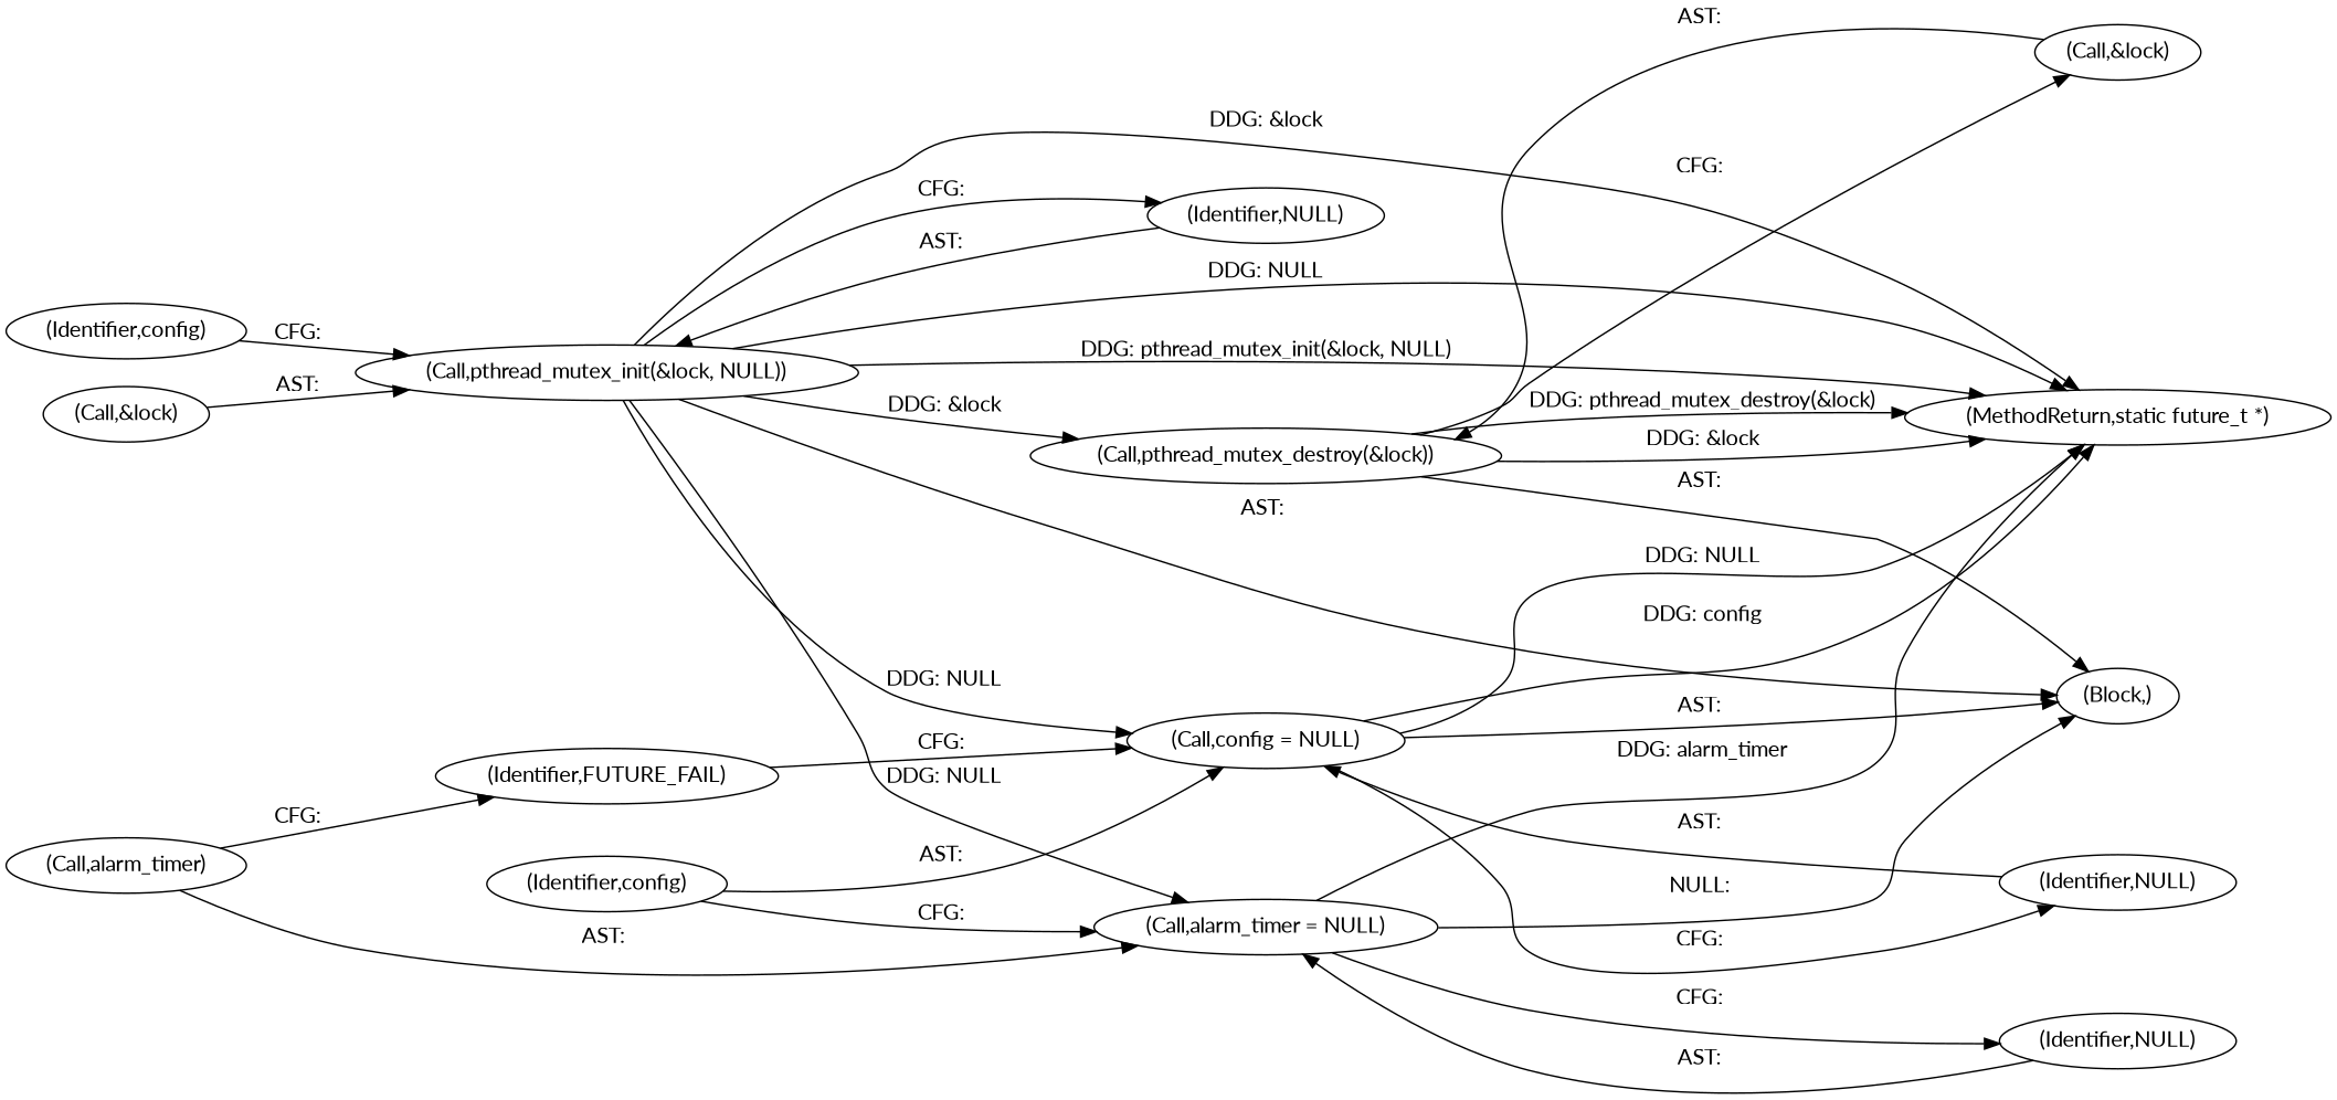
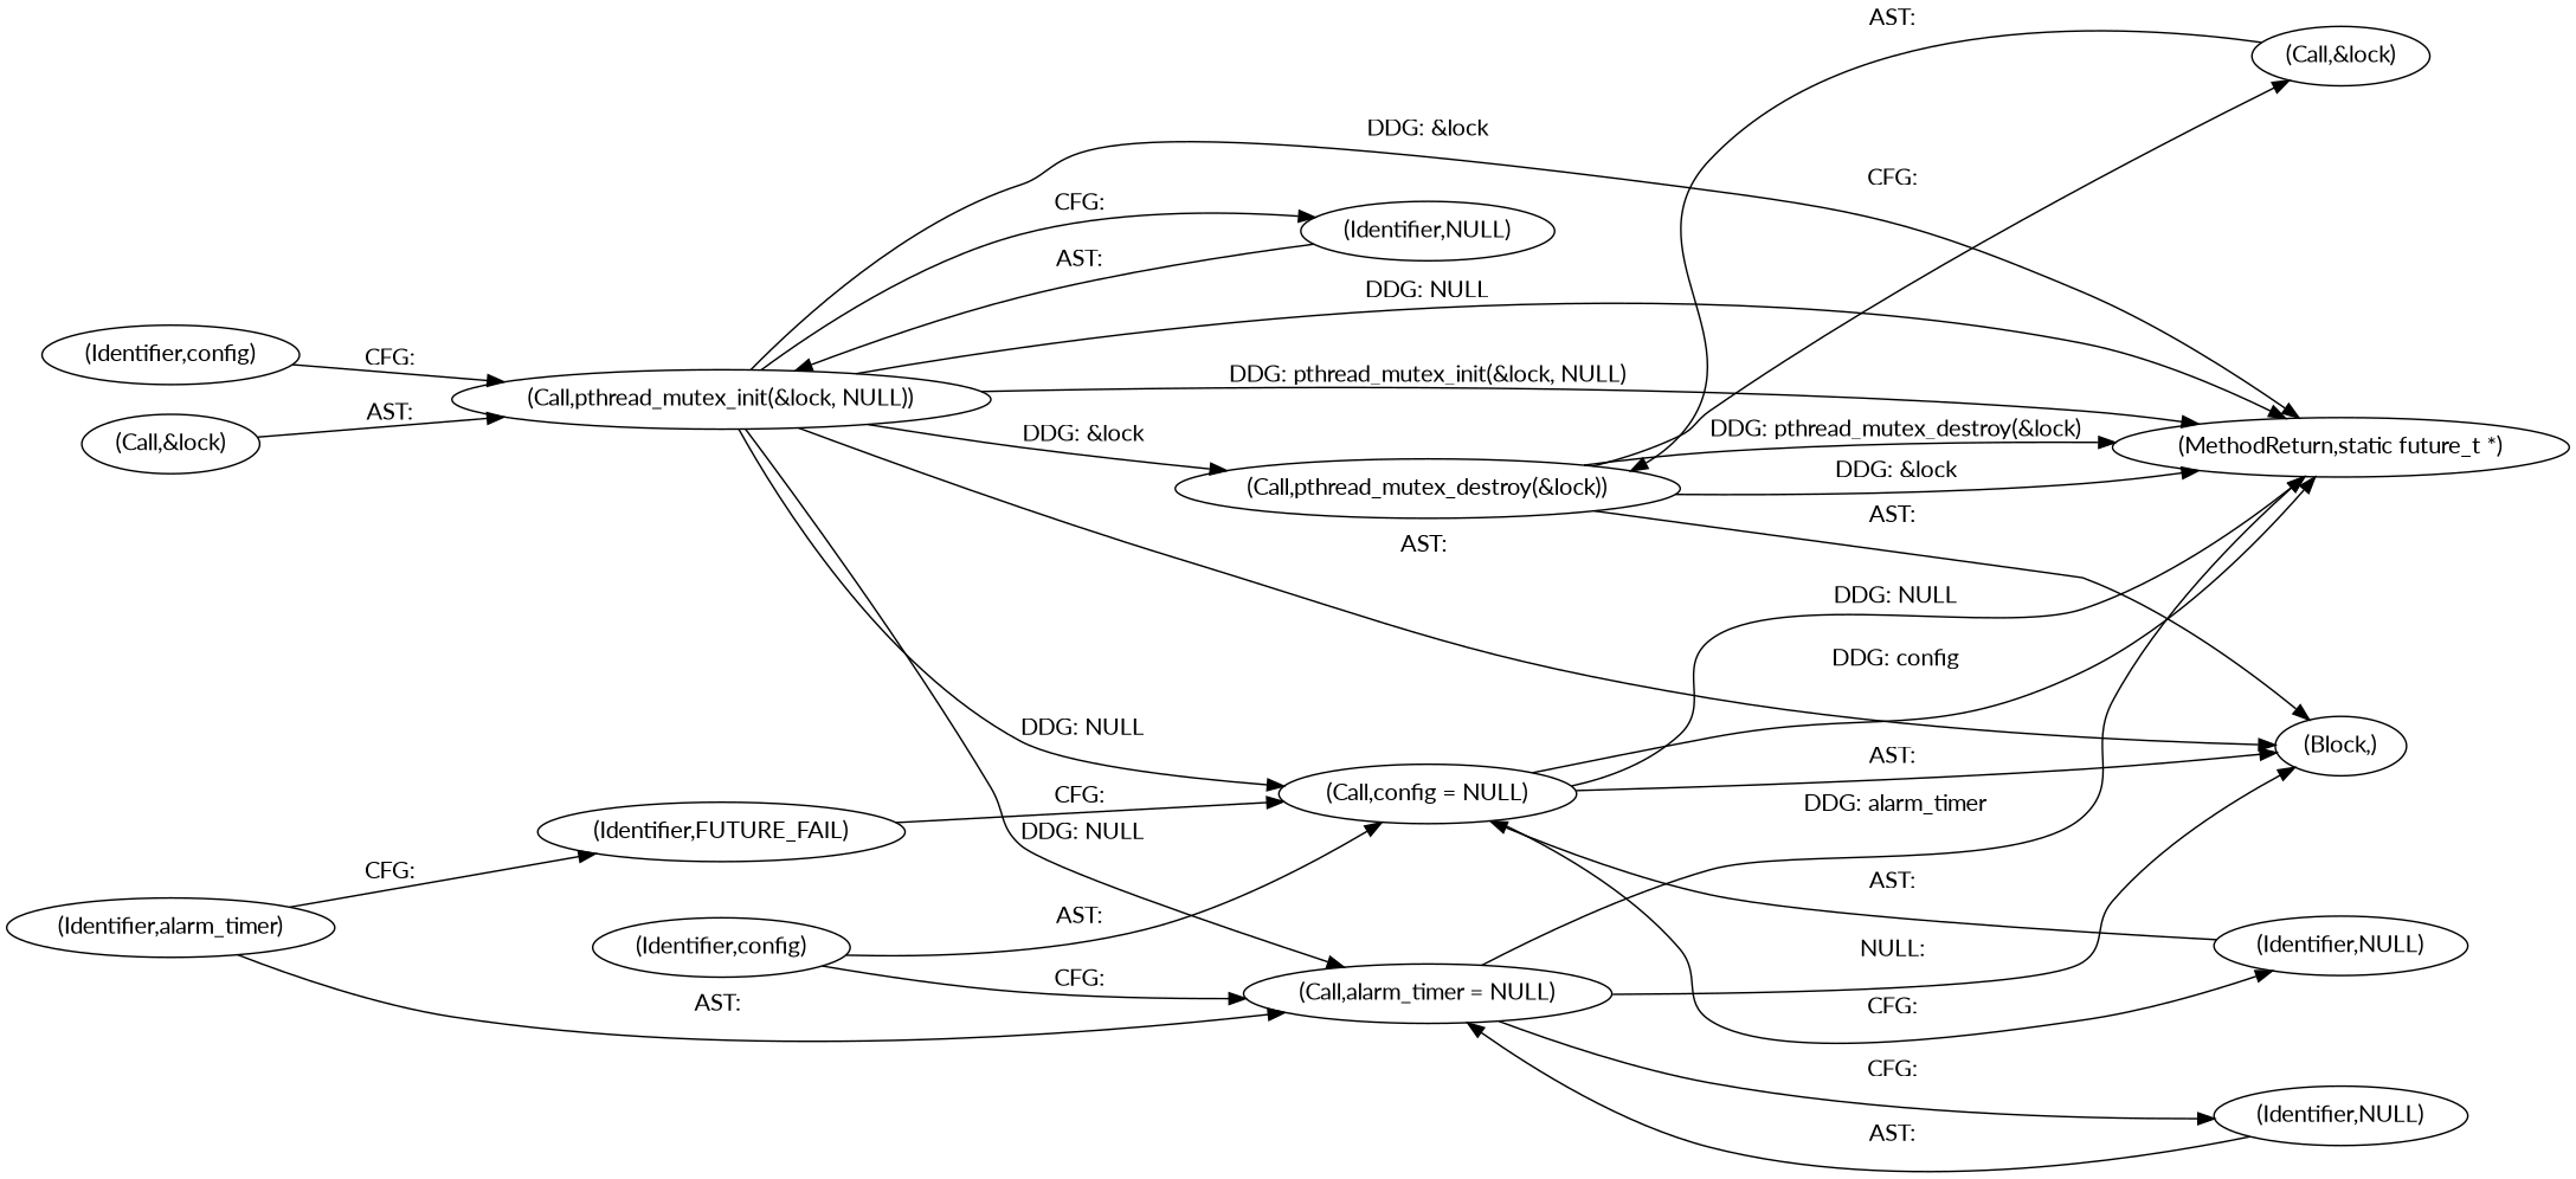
  digraph {
    fontname=Lato
    rankdir=LR
    node [fontname=Lato]
    edge [fontname=Lato]
    n1 [label="(Call,pthread_mutex_init(&lock, NULL))"]
    n2 [label="(Call,pthread_mutex_destroy(&lock))"]
    n3 [label="(Call,alarm_timer = NULL)"]
    n4 [label="(Call,config = NULL)"]
    n5 [label="(Identifier,NULL)"]
    n6 [label="(MethodReturn,static future_t *)"]
    n7 [label="(Block,)"]
    n8 [label="(Call,&lock)"]
    n9 [label="(Identifier,NULL)"]
    n10 [label="(Identifier,NULL)"]
    n11 [label="(Identifier,config)"]
    n12 [label="(Identifier,FUTURE_FAIL)"]
-   n13 [label="(Call,alarm_timer)"]
+   n13 [label="(Identifier,alarm_timer)"]
    n14 [label="(Identifier,config)"]
    n15 [label="(Call,&lock)"]
    n1 -> n2 [label="DDG: &lock"]
    n1 -> n3 [label="DDG: NULL"]
    n1 -> n4 [label="DDG: NULL"]
    n1 -> n5 [label="CFG: "]
    n1 -> n6 [label="DDG: &lock"]
    n1 -> n6 [label="DDG: NULL"]
    n1 -> n6 [label="DDG: pthread_mutex_init(&lock, NULL)"]
    n1 -> n7 [label="AST: "]
    n2 -> n6 [label="DDG: pthread_mutex_destroy(&lock)"]
    n2 -> n6 [label="DDG: &lock"]
    n2 -> n7 [label="AST: "]
    n2 -> n8 [label="CFG: "]
    n3 -> n6 [label="DDG: alarm_timer"]
    n3 -> n7 [label="NULL: "]
    n3 -> n9 [label="CFG: "]
    n4 -> n6 [label="DDG: NULL"]
    n4 -> n6 [label="DDG: config"]
    n4 -> n7 [label="AST: "]
    n4 -> n10 [label="CFG: "]
    n5 -> n1 [label="AST: "]
    n8 -> n2 [label="AST: "]
    n9 -> n3 [label="AST: "]
    n10 -> n4 [label="AST: "]
    n11 -> n1 [label="CFG: "]
    n12 -> n4 [label="CFG: "]
    n13 -> n3 [label="AST: "]
    n13 -> n12 [label="CFG: "]
    n14 -> n3 [label="CFG: "]
    n14 -> n4 [label="AST: "]
    n15 -> n1 [label="AST: "]
  }
